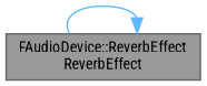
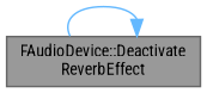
  digraph {
    rankdir=LR
    fontname="Roboto Condensed"
-   n1 [color=gray40 fillcolor=grey60 fontcolor=black fontname="Roboto Condensed" fontsize=10 height=0.2 label="FAudioDevice::ReverbEffect\lReverbEffect" shape=box style=filled width=0.4]
+   n1 [color=gray40 fillcolor=grey60 fontcolor=black fontname="Roboto Condensed" fontsize=10 height=0.2 label="FAudioDevice::Deactivate\lReverbEffect" shape=box style=filled width=0.4]
    n1 -> n1 [color=steelblue1 fontname="Roboto Condensed" fontsize=10 labelfontname=Helvetica labelfontsize=10 style=solid]
  }
